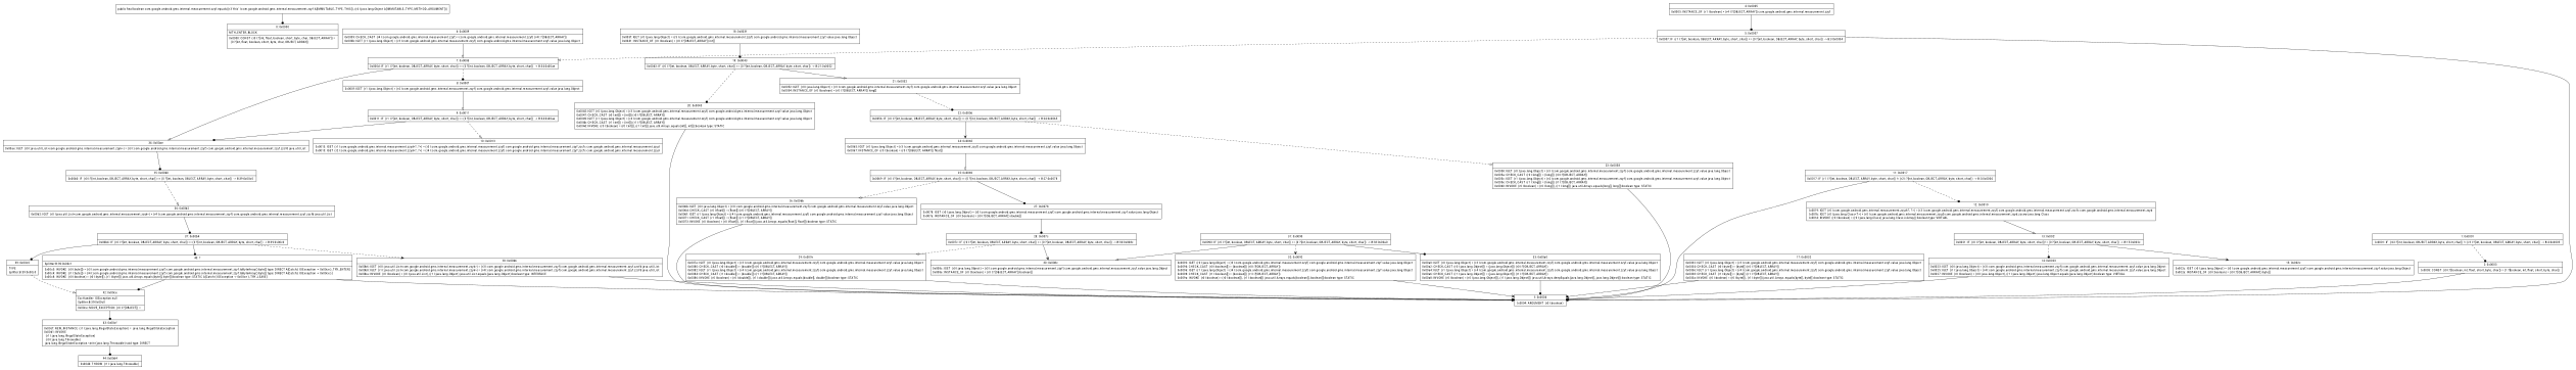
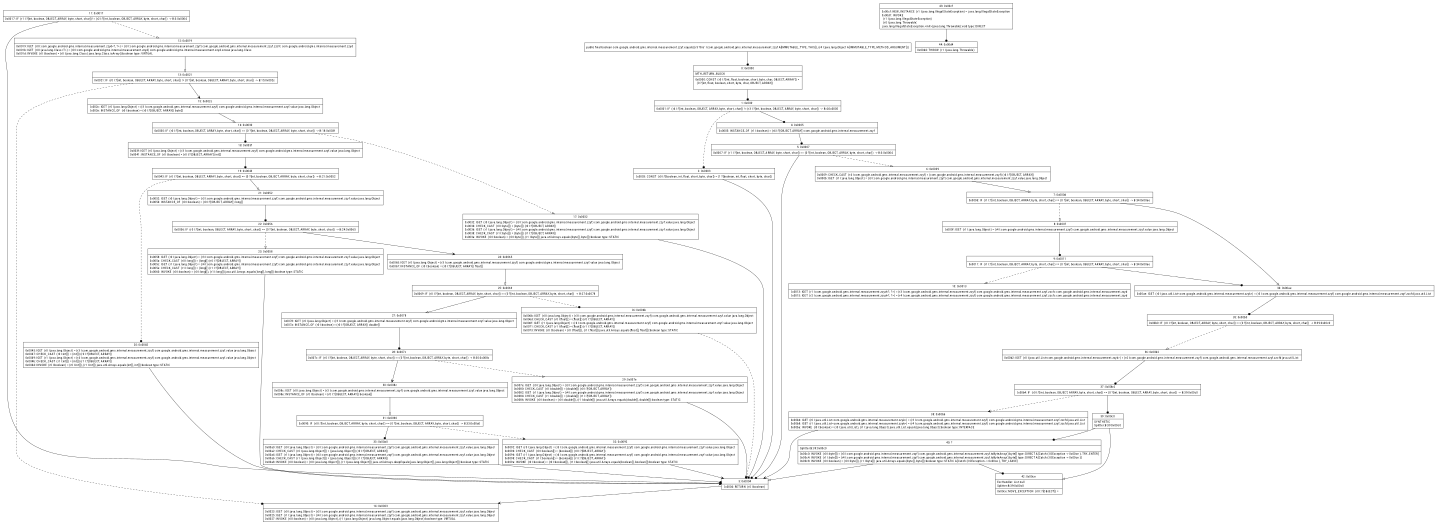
  digraph {
    fontname="Roboto Condensed"
    node [fontname="Roboto Condensed" shape=record]
    edge [arrowhead=dot fontname="Roboto Condensed"]
-   n1 [label="{0\:\ 0x0000|MTH_ENTER_BLOCK\l|0x0000: CONST  (r0 I:?[int, float, boolean, short, byte, char, OBJECT, ARRAY]) = \l  (0 ?[int, float, boolean, short, byte, char, OBJECT, ARRAY])\l \l}"]
+   n1 [label="{0\:\ 0x0000|MTH_RETURN_BLOCK\l|0x0000: CONST  (r0 I:?[int, float, boolean, short, byte, char, OBJECT, ARRAY]) = \l  (0 ?[int, float, boolean, short, byte, char, OBJECT, ARRAY])\l \l}"]
    n2 [label="{1\:\ 0x0001|0x0001: IF  (r4 I:?[int, boolean, OBJECT, ARRAY, byte, short, char]) != (r3 I:?[int, boolean, OBJECT, ARRAY, byte, short, char])  \-\> B:4:0x0005 \l}"]
    n3 [label="{2\:\ 0x0003|0x0003: CONST  (r0 I:?[boolean, int, float, short, byte, char]) = (1 ?[boolean, int, float, short, byte, char]) \l}"]
    n4 [label="{4\:\ 0x0005|0x0005: INSTANCE_OF  (r1 I:boolean) = (r4 I:?[OBJECT, ARRAY]) com.google.android.gms.internal.measurement.zzyf \l}"]
-   n5 [label="{3\:\ 0x0004|0x0004: ARGUMENT  (r0 I:boolean) \l}"]
+   n5 [label="{3\:\ 0x0004|0x0004: RETURN  (r0 I:boolean) \l}"]
    n6 [label="{5\:\ 0x0007|0x0007: IF  (r1 I:?[int, boolean, OBJECT, ARRAY, byte, short, char]) == (0 ?[int, boolean, OBJECT, ARRAY, byte, short, char])  \-\> B:3:0x0004 \l}"]
    n7 [label="{6\:\ 0x0009|0x0009: CHECK_CAST  (r4 I:com.google.android.gms.internal.measurement.zzyf) = (com.google.android.gms.internal.measurement.zzyf) (r4 I:?[OBJECT, ARRAY]) \l0x000b: IGET  (r1 I:java.lang.Object) = (r3 I:com.google.android.gms.internal.measurement.zzyf) com.google.android.gms.internal.measurement.zzyf.value java.lang.Object \l}"]
    n8 [label="{7\:\ 0x000d|0x000d: IF  (r1 I:?[int, boolean, OBJECT, ARRAY, byte, short, char]) == (0 ?[int, boolean, OBJECT, ARRAY, byte, short, char])  \-\> B:34:0x00ae \l}"]
    n9 [label="{8\:\ 0x000f|0x000f: IGET  (r1 I:java.lang.Object) = (r4 I:com.google.android.gms.internal.measurement.zzyf) com.google.android.gms.internal.measurement.zzyf.value java.lang.Object \l}"]
    n10 [label="{34\:\ 0x00ae|0x00ae: IGET  (r0 I:java.util.List\<com.google.android.gms.internal.measurement.zzyk\>) = (r3 I:com.google.android.gms.internal.measurement.zzyf) com.google.android.gms.internal.measurement.zzyf.zzcfd java.util.List \l}"]
    n11 [label="{9\:\ 0x0011|0x0011: IF  (r1 I:?[int, boolean, OBJECT, ARRAY, byte, short, char]) == (0 ?[int, boolean, OBJECT, ARRAY, byte, short, char])  \-\> B:34:0x00ae \l}"]
    n12 [label="{35\:\ 0x00b0|0x00b0: IF  (r0 I:?[int, boolean, OBJECT, ARRAY, byte, short, char]) == (0 ?[int, boolean, OBJECT, ARRAY, byte, short, char])  \-\> B:39:0x00c0 \l}"]
    n13 [label="{10\:\ 0x0013|0x0013: IGET  (r1 I:com.google.android.gms.internal.measurement.zzyd\<?, ?\>) = (r3 I:com.google.android.gms.internal.measurement.zzyf) com.google.android.gms.internal.measurement.zzyf.zzcfc com.google.android.gms.internal.measurement.zzyd \l0x0015: IGET  (r2 I:com.google.android.gms.internal.measurement.zzyd\<?, ?\>) = (r4 I:com.google.android.gms.internal.measurement.zzyf) com.google.android.gms.internal.measurement.zzyf.zzcfc com.google.android.gms.internal.measurement.zzyd \l}"]
    n14 [label="{11\:\ 0x0017|0x0017: IF  (r1 I:?[int, boolean, OBJECT, ARRAY, byte, short, char]) != (r2 I:?[int, boolean, OBJECT, ARRAY, byte, short, char])  \-\> B:3:0x0004 \l}"]
    n15 [label="{12\:\ 0x0019|0x0019: IGET  (r0 I:com.google.android.gms.internal.measurement.zzyd\<?, ?\>) = (r3 I:com.google.android.gms.internal.measurement.zzyf) com.google.android.gms.internal.measurement.zzyf.zzcfc com.google.android.gms.internal.measurement.zzyd \l0x001b: IGET  (r0 I:java.lang.Class\<T\>) = (r0 I:com.google.android.gms.internal.measurement.zzyd) com.google.android.gms.internal.measurement.zzyd.zzcew java.lang.Class \l0x001d: INVOKE  (r0 I:boolean) = (r0 I:java.lang.Class) java.lang.Class.isArray():boolean type: VIRTUAL \l}"]
    n16 [label="{13\:\ 0x0021|0x0021: IF  (r0 I:?[int, boolean, OBJECT, ARRAY, byte, short, char]) != (0 ?[int, boolean, OBJECT, ARRAY, byte, short, char])  \-\> B:15:0x002c \l}"]
    n17 [label="{14\:\ 0x0023|0x0023: IGET  (r0 I:java.lang.Object) = (r3 I:com.google.android.gms.internal.measurement.zzyf) com.google.android.gms.internal.measurement.zzyf.value java.lang.Object \l0x0025: IGET  (r1 I:java.lang.Object) = (r4 I:com.google.android.gms.internal.measurement.zzyf) com.google.android.gms.internal.measurement.zzyf.value java.lang.Object \l0x0027: INVOKE  (r0 I:boolean) = (r0 I:java.lang.Object), (r1 I:java.lang.Object) java.lang.Object.equals(java.lang.Object):boolean type: VIRTUAL \l}"]
    n18 [label="{15\:\ 0x002c|0x002c: IGET  (r0 I:java.lang.Object) = (r3 I:com.google.android.gms.internal.measurement.zzyf) com.google.android.gms.internal.measurement.zzyf.value java.lang.Object \l0x002e: INSTANCE_OF  (r0 I:boolean) = (r0 I:?[OBJECT, ARRAY]) byte[] \l}"]
+   n19 [label="{16\:\ 0x0030|0x0030: IF  (r0 I:?[int, boolean, OBJECT, ARRAY, byte, short, char]) == (0 ?[int, boolean, OBJECT, ARRAY, byte, short, char])  \-\> B:18:0x003f \l}"]
    n20 [label="{17\:\ 0x0032|0x0032: IGET  (r0 I:java.lang.Object) = (r3 I:com.google.android.gms.internal.measurement.zzyf) com.google.android.gms.internal.measurement.zzyf.value java.lang.Object \l0x0034: CHECK_CAST  (r0 I:byte[]) = (byte[]) (r0 I:?[OBJECT, ARRAY]) \l0x0036: IGET  (r1 I:java.lang.Object) = (r4 I:com.google.android.gms.internal.measurement.zzyf) com.google.android.gms.internal.measurement.zzyf.value java.lang.Object \l0x0038: CHECK_CAST  (r1 I:byte[]) = (byte[]) (r1 I:?[OBJECT, ARRAY]) \l0x003a: INVOKE  (r0 I:boolean) = (r0 I:byte[]), (r1 I:byte[]) java.util.Arrays.equals(byte[], byte[]):boolean type: STATIC \l}"]
    n21 [label="{18\:\ 0x003f|0x003f: IGET  (r0 I:java.lang.Object) = (r3 I:com.google.android.gms.internal.measurement.zzyf) com.google.android.gms.internal.measurement.zzyf.value java.lang.Object \l0x0041: INSTANCE_OF  (r0 I:boolean) = (r0 I:?[OBJECT, ARRAY]) int[] \l}"]
    n22 [label="{19\:\ 0x0043|0x0043: IF  (r0 I:?[int, boolean, OBJECT, ARRAY, byte, short, char]) == (0 ?[int, boolean, OBJECT, ARRAY, byte, short, char])  \-\> B:21:0x0052 \l}"]
    n23 [label="{20\:\ 0x0045|0x0045: IGET  (r0 I:java.lang.Object) = (r3 I:com.google.android.gms.internal.measurement.zzyf) com.google.android.gms.internal.measurement.zzyf.value java.lang.Object \l0x0047: CHECK_CAST  (r0 I:int[]) = (int[]) (r0 I:?[OBJECT, ARRAY]) \l0x0049: IGET  (r1 I:java.lang.Object) = (r4 I:com.google.android.gms.internal.measurement.zzyf) com.google.android.gms.internal.measurement.zzyf.value java.lang.Object \l0x004b: CHECK_CAST  (r1 I:int[]) = (int[]) (r1 I:?[OBJECT, ARRAY]) \l0x004d: INVOKE  (r0 I:boolean) = (r0 I:int[]), (r1 I:int[]) java.util.Arrays.equals(int[], int[]):boolean type: STATIC \l}"]
    n24 [label="{21\:\ 0x0052|0x0052: IGET  (r0 I:java.lang.Object) = (r3 I:com.google.android.gms.internal.measurement.zzyf) com.google.android.gms.internal.measurement.zzyf.value java.lang.Object \l0x0054: INSTANCE_OF  (r0 I:boolean) = (r0 I:?[OBJECT, ARRAY]) long[] \l}"]
    n25 [label="{22\:\ 0x0056|0x0056: IF  (r0 I:?[int, boolean, OBJECT, ARRAY, byte, short, char]) == (0 ?[int, boolean, OBJECT, ARRAY, byte, short, char])  \-\> B:24:0x0065 \l}"]
    n26 [label="{23\:\ 0x0058|0x0058: IGET  (r0 I:java.lang.Object) = (r3 I:com.google.android.gms.internal.measurement.zzyf) com.google.android.gms.internal.measurement.zzyf.value java.lang.Object \l0x005a: CHECK_CAST  (r0 I:long[]) = (long[]) (r0 I:?[OBJECT, ARRAY]) \l0x005c: IGET  (r1 I:java.lang.Object) = (r4 I:com.google.android.gms.internal.measurement.zzyf) com.google.android.gms.internal.measurement.zzyf.value java.lang.Object \l0x005e: CHECK_CAST  (r1 I:long[]) = (long[]) (r1 I:?[OBJECT, ARRAY]) \l0x0060: INVOKE  (r0 I:boolean) = (r0 I:long[]), (r1 I:long[]) java.util.Arrays.equals(long[], long[]):boolean type: STATIC \l}"]
    n27 [label="{24\:\ 0x0065|0x0065: IGET  (r0 I:java.lang.Object) = (r3 I:com.google.android.gms.internal.measurement.zzyf) com.google.android.gms.internal.measurement.zzyf.value java.lang.Object \l0x0067: INSTANCE_OF  (r0 I:boolean) = (r0 I:?[OBJECT, ARRAY]) float[] \l}"]
    n28 [label="{25\:\ 0x0069|0x0069: IF  (r0 I:?[int, boolean, OBJECT, ARRAY, byte, short, char]) == (0 ?[int, boolean, OBJECT, ARRAY, byte, short, char])  \-\> B:27:0x0078 \l}"]
    n29 [label="{26\:\ 0x006b|0x006b: IGET  (r0 I:java.lang.Object) = (r3 I:com.google.android.gms.internal.measurement.zzyf) com.google.android.gms.internal.measurement.zzyf.value java.lang.Object \l0x006d: CHECK_CAST  (r0 I:float[]) = (float[]) (r0 I:?[OBJECT, ARRAY]) \l0x006f: IGET  (r1 I:java.lang.Object) = (r4 I:com.google.android.gms.internal.measurement.zzyf) com.google.android.gms.internal.measurement.zzyf.value java.lang.Object \l0x0071: CHECK_CAST  (r1 I:float[]) = (float[]) (r1 I:?[OBJECT, ARRAY]) \l0x0073: INVOKE  (r0 I:boolean) = (r0 I:float[]), (r1 I:float[]) java.util.Arrays.equals(float[], float[]):boolean type: STATIC \l}"]
    n30 [label="{27\:\ 0x0078|0x0078: IGET  (r0 I:java.lang.Object) = (r3 I:com.google.android.gms.internal.measurement.zzyf) com.google.android.gms.internal.measurement.zzyf.value java.lang.Object \l0x007a: INSTANCE_OF  (r0 I:boolean) = (r0 I:?[OBJECT, ARRAY]) double[] \l}"]
    n31 [label="{28\:\ 0x007c|0x007c: IF  (r0 I:?[int, boolean, OBJECT, ARRAY, byte, short, char]) == (0 ?[int, boolean, OBJECT, ARRAY, byte, short, char])  \-\> B:30:0x008c \l}"]
    n32 [label="{29\:\ 0x007e|0x007e: IGET  (r0 I:java.lang.Object) = (r3 I:com.google.android.gms.internal.measurement.zzyf) com.google.android.gms.internal.measurement.zzyf.value java.lang.Object \l0x0080: CHECK_CAST  (r0 I:double[]) = (double[]) (r0 I:?[OBJECT, ARRAY]) \l0x0082: IGET  (r1 I:java.lang.Object) = (r4 I:com.google.android.gms.internal.measurement.zzyf) com.google.android.gms.internal.measurement.zzyf.value java.lang.Object \l0x0084: CHECK_CAST  (r1 I:double[]) = (double[]) (r1 I:?[OBJECT, ARRAY]) \l0x0086: INVOKE  (r0 I:boolean) = (r0 I:double[]), (r1 I:double[]) java.util.Arrays.equals(double[], double[]):boolean type: STATIC \l}"]
    n33 [label="{30\:\ 0x008c|0x008c: IGET  (r0 I:java.lang.Object) = (r3 I:com.google.android.gms.internal.measurement.zzyf) com.google.android.gms.internal.measurement.zzyf.value java.lang.Object \l0x008e: INSTANCE_OF  (r0 I:boolean) = (r0 I:?[OBJECT, ARRAY]) boolean[] \l}"]
    n34 [label="{31\:\ 0x0090|0x0090: IF  (r0 I:?[int, boolean, OBJECT, ARRAY, byte, short, char]) == (0 ?[int, boolean, OBJECT, ARRAY, byte, short, char])  \-\> B:33:0x00a0 \l}"]
    n35 [label="{32\:\ 0x0092|0x0092: IGET  (r0 I:java.lang.Object) = (r3 I:com.google.android.gms.internal.measurement.zzyf) com.google.android.gms.internal.measurement.zzyf.value java.lang.Object \l0x0094: CHECK_CAST  (r0 I:boolean[]) = (boolean[]) (r0 I:?[OBJECT, ARRAY]) \l0x0096: IGET  (r1 I:java.lang.Object) = (r4 I:com.google.android.gms.internal.measurement.zzyf) com.google.android.gms.internal.measurement.zzyf.value java.lang.Object \l0x0098: CHECK_CAST  (r1 I:boolean[]) = (boolean[]) (r1 I:?[OBJECT, ARRAY]) \l0x009a: INVOKE  (r0 I:boolean) = (r0 I:boolean[]), (r1 I:boolean[]) java.util.Arrays.equals(boolean[], boolean[]):boolean type: STATIC \l}"]
    n36 [label="{33\:\ 0x00a0|0x00a0: IGET  (r0 I:java.lang.Object) = (r3 I:com.google.android.gms.internal.measurement.zzyf) com.google.android.gms.internal.measurement.zzyf.value java.lang.Object \l0x00a2: CHECK_CAST  (r0 I:java.lang.Object[]) = (java.lang.Object[]) (r0 I:?[OBJECT, ARRAY]) \l0x00a4: IGET  (r1 I:java.lang.Object) = (r4 I:com.google.android.gms.internal.measurement.zzyf) com.google.android.gms.internal.measurement.zzyf.value java.lang.Object \l0x00a6: CHECK_CAST  (r1 I:java.lang.Object[]) = (java.lang.Object[]) (r1 I:?[OBJECT, ARRAY]) \l0x00a8: INVOKE  (r0 I:boolean) = (r0 I:java.lang.Object[]), (r1 I:java.lang.Object[]) java.util.Arrays.deepEquals(java.lang.Object[], java.lang.Object[]):boolean type: STATIC \l}"]
    n37 [label="{36\:\ 0x00b2|0x00b2: IGET  (r0 I:java.util.List\<com.google.android.gms.internal.measurement.zzyk\>) = (r4 I:com.google.android.gms.internal.measurement.zzyf) com.google.android.gms.internal.measurement.zzyf.zzcfd java.util.List \l}"]
    n38 [label="{37\:\ 0x00b4|0x00b4: IF  (r0 I:?[int, boolean, OBJECT, ARRAY, byte, short, char]) == (0 ?[int, boolean, OBJECT, ARRAY, byte, short, char])  \-\> B:39:0x00c0 \l}"]
-   n39 [label="{39\:\ 0x00c0|TYPE\lSplitter:B:39:0x00c0\l}"]
-   n40 [label="{40\:\ ?|Splitter:B:39:0x00c1\l|0x00c0: INVOKE  (r0 I:byte[]) = (r3 I:com.google.android.gms.internal.measurement.zzyf) com.google.android.gms.internal.measurement.zzyf.toByteArray():byte[] type: DIRECT A[Catch:\{ IOException \-\> 0x00ce \}, TRY_ENTER]\l0x00c4: INVOKE  (r1 I:byte[]) = (r4 I:com.google.android.gms.internal.measurement.zzyf) com.google.android.gms.internal.measurement.zzyf.toByteArray():byte[] type: DIRECT A[Catch:\{ IOException \-\> 0x00ce \}]\l0x00c8: INVOKE  (r0 I:boolean) = (r0 I:byte[]), (r1 I:byte[]) java.util.Arrays.equals(byte[], byte[]):boolean type: STATIC A[Catch:\{ IOException \-\> 0x00ce \}, TRY_LEAVE]\l}"]
-   n41 [label="{42\:\ 0x00ce|ExcHandler: IOException null\lSplitter:B:39:0x00c0\l|0x00ce: MOVE_EXCEPTION  (r0 I:?[OBJECT]) =  \l}"]
+   n39 [label="{39\:\ 0x00c0|SYNTHETIC\lSplitter:B:39:0x00c0\l}"]
+   n40 [label="{40\:\ ?|Splitter:B:39:0x00c0\l|0x00c0: INVOKE  (r0 I:byte[]) = (r3 I:com.google.android.gms.internal.measurement.zzyf) com.google.android.gms.internal.measurement.zzyf.toByteArray():byte[] type: DIRECT A[Catch:\{ IOException \-\> 0x00ce \}, TRY_ENTER]\l0x00c4: INVOKE  (r1 I:byte[]) = (r4 I:com.google.android.gms.internal.measurement.zzyf) com.google.android.gms.internal.measurement.zzyf.toByteArray():byte[] type: DIRECT A[Catch:\{ IOException \-\> 0x00ce \}]\l0x00c8: INVOKE  (r0 I:boolean) = (r0 I:byte[]), (r1 I:byte[]) java.util.Arrays.equals(byte[], byte[]):boolean type: STATIC A[Catch:\{ IOException \-\> 0x00ce \}, TRY_LEAVE]\l}"]
+   n41 [label="{42\:\ 0x00ce|ExcHandler: List null\lSplitter:B:39:0x00c0\l|0x00ce: MOVE_EXCEPTION  (r0 I:?[OBJECT]) =  \l}"]
    n42 [label="{38\:\ 0x00b6|0x00b6: IGET  (r0 I:java.util.List\<com.google.android.gms.internal.measurement.zzyk\>) = (r3 I:com.google.android.gms.internal.measurement.zzyf) com.google.android.gms.internal.measurement.zzyf.zzcfd java.util.List \l0x00b8: IGET  (r1 I:java.util.List\<com.google.android.gms.internal.measurement.zzyk\>) = (r4 I:com.google.android.gms.internal.measurement.zzyf) com.google.android.gms.internal.measurement.zzyf.zzcfd java.util.List \l0x00ba: INVOKE  (r0 I:boolean) = (r0 I:java.util.List), (r1 I:java.lang.Object) java.util.List.equals(java.lang.Object):boolean type: INTERFACE \l}"]
    n43 [label="{43\:\ 0x00cf|0x00cf: NEW_INSTANCE  (r1 I:java.lang.IllegalStateException) =  java.lang.IllegalStateException \l0x00d1: INVOKE  \l  (r1 I:java.lang.IllegalStateException)\l  (r0 I:java.lang.Throwable)\l java.lang.IllegalStateException.\<init\>(java.lang.Throwable):void type: DIRECT \l}"]
    n44 [label="{44\:\ 0x00d4|0x00d4: THROW  (r1 I:java.lang.Throwable) \l}"]
    n45 [label="{public final boolean com.google.android.gms.internal.measurement.zzyf.equals((r3 'this' I:com.google.android.gms.internal.measurement.zzyf A[IMMUTABLE_TYPE, THIS]), (r4 I:java.lang.Object A[IMMUTABLE_TYPE, METHOD_ARGUMENT])) }"]
+   n1 -> n2
    n2 -> n3 [style=dashed]
+   n2 -> n4
    n3 -> n5
    n4 -> n6
    n6 -> n5
-   n6 -> n8 [arrowhead=onormal style=dashed]
+   n6 -> n7 [arrowhead=onormal style=dashed]
    n7 -> n8 [arrowhead=onormal]
-   n8 -> n9 [style=dashed]
+   n8 -> n9 [arrowhead=onormal style=dashed]
    n8 -> n10 [arrowhead=onormal]
-   n9 -> n11 [arrowhead=onormal]
+   n9 -> n11
    n10 -> n12
    n11 -> n10
    n11 -> n13 [arrowhead=onormal style=dashed]
    n12 -> n37 [arrowhead=onormal style=dashed]
    n14 -> n5 [arrowhead=onormal]
-   n14 -> n15 [style=dashed]
+   n14 -> n15 [arrowhead=onormal style=dashed]
    n15 -> n16 [arrowhead=onormal]
    n16 -> n17 [style=dashed]
    n16 -> n18 [arrowhead=vee]
-   n17 -> n5 [arrowhead=vee]
+   n5 -> n17 [arrowhead=vee]
+   n18 -> n19 [arrowhead=onormal]
+   n19 -> n20 [arrowhead=onormal style=dashed]
+   n19 -> n21
    n20 -> n5
    n21 -> n22
    n22 -> n23 [style=dashed]
    n22 -> n24 [arrowhead=onormal]
    n23 -> n5 [arrowhead=vee]
-   n24 -> n25 [style=dashed]
+   n24 -> n25
    n25 -> n26 [arrowhead=onormal style=dashed]
    n25 -> n27 [arrowhead=vee]
    n26 -> n5 [arrowhead=vee]
    n27 -> n28 [arrowhead=onormal]
-   n28 -> n29 [arrowhead=onormal style=dashed]
-   n28 -> n30
-   n29 -> n5 [arrowhead=vee]
+   n28 -> n29 [style=dashed]
+   n28 -> n30 [arrowhead=onormal]
+   n29 -> n5 [arrowhead=vee style=dashed]
    n30 -> n31
    n31 -> n32 [arrowhead=onormal style=dashed]
    n31 -> n33 [arrowhead=vee]
    n32 -> n5
-   n34 -> n33 [arrowhead=onormal]
+   n33 -> n34 [arrowhead=onormal]
    n34 -> n35 [arrowhead=vee style=dashed]
    n34 -> n36
    n35 -> n5 [arrowhead=vee]
    n36 -> n5
    n37 -> n38
    n38 -> n39
    n38 -> n42 [arrowhead=vee style=dashed]
-   n38 -> n40
-   n39 -> n41 [arrowhead=onormal style=dashed]
+   n39 -> n40
+   n39 -> n41 [arrowhead=onormal]
    n40 -> n5 [arrowhead=onormal]
    n40 -> n41
-   n41 -> n43
    n42 -> n5 [arrowhead=vee]
    n43 -> n44
    n45 -> n1
  }
